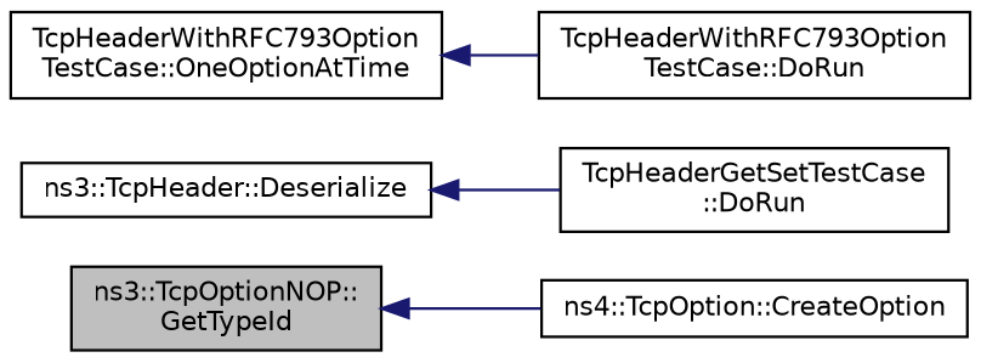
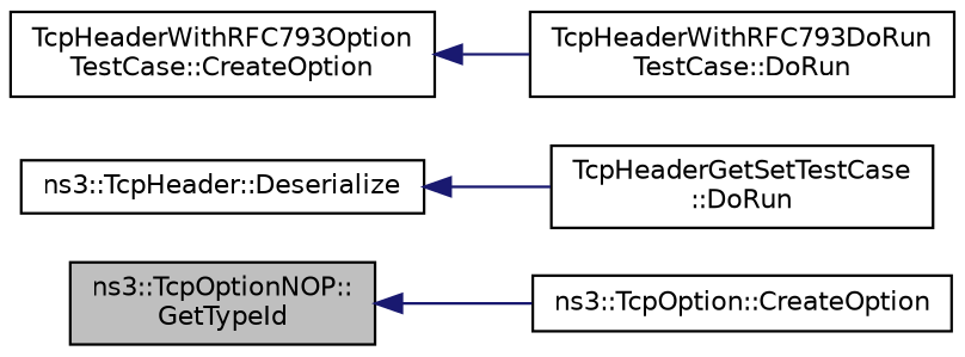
  digraph {
    rankdir=LR
    node [color=black fillcolor=white fontname=Helvetica fontsize=10 shape=record style=filled]
    edge [color=midnightblue dir=back fontname=Helvetica fontsize=10 labelfontname=Helvetica labelfontsize=10 style=solid]
    n1 [fillcolor=grey75 fontcolor=black height=0.2 label="ns3::TcpOptionNOP::\lGetTypeId" width=0.4]
-   n2 [height=0.2 label="ns4::TcpOption::CreateOption" width=0.4]
+   n2 [height=0.2 label="ns3::TcpOption::CreateOption" width=0.4]
    n3 [height=0.2 label="ns3::TcpHeader::Deserialize" width=0.4]
    n4 [height=0.2 label="TcpHeaderGetSetTestCase\l::DoRun" width=0.4]
-   n5 [height=0.2 label="TcpHeaderWithRFC793Option\lTestCase::OneOptionAtTime" width=0.4]
-   n6 [height=0.2 label="TcpHeaderWithRFC793Option\lTestCase::DoRun" width=0.4]
+   n5 [height=0.2 label="TcpHeaderWithRFC793Option\lTestCase::CreateOption" width=0.4]
+   n6 [height=0.2 label="TcpHeaderWithRFC793DoRun\lTestCase::DoRun" width=0.4]
    n1 -> n2
    n3 -> n4
    n5 -> n6
  }
